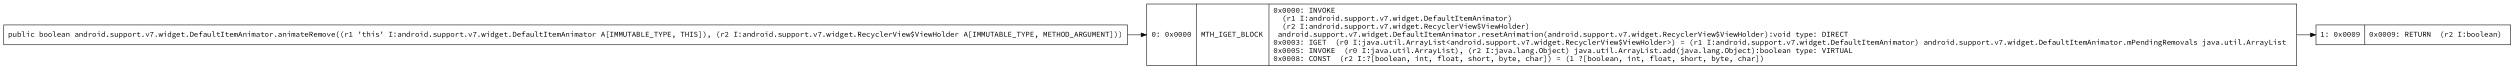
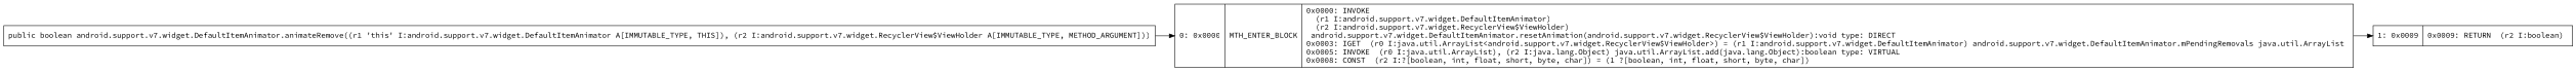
  digraph {
    rankdir=LR
    fontname="Source Code Pro"
    node [shape=record fontname="Source Code Pro"]
    edge [fontname="Source Code Pro"]
-   n1 [label="{0\:\ 0x0000|MTH_IGET_BLOCK\l|0x0000: INVOKE  \l  (r1 I:android.support.v7.widget.DefaultItemAnimator)\l  (r2 I:android.support.v7.widget.RecyclerView$ViewHolder)\l android.support.v7.widget.DefaultItemAnimator.resetAnimation(android.support.v7.widget.RecyclerView$ViewHolder):void type: DIRECT \l0x0003: IGET  (r0 I:java.util.ArrayList\<android.support.v7.widget.RecyclerView$ViewHolder\>) = (r1 I:android.support.v7.widget.DefaultItemAnimator) android.support.v7.widget.DefaultItemAnimator.mPendingRemovals java.util.ArrayList \l0x0005: INVOKE  (r0 I:java.util.ArrayList), (r2 I:java.lang.Object) java.util.ArrayList.add(java.lang.Object):boolean type: VIRTUAL \l0x0008: CONST  (r2 I:?[boolean, int, float, short, byte, char]) = (1 ?[boolean, int, float, short, byte, char]) \l}"]
+   n1 [label="{0\:\ 0x0000|MTH_ENTER_BLOCK\l|0x0000: INVOKE  \l  (r1 I:android.support.v7.widget.DefaultItemAnimator)\l  (r2 I:android.support.v7.widget.RecyclerView$ViewHolder)\l android.support.v7.widget.DefaultItemAnimator.resetAnimation(android.support.v7.widget.RecyclerView$ViewHolder):void type: DIRECT \l0x0003: IGET  (r0 I:java.util.ArrayList\<android.support.v7.widget.RecyclerView$ViewHolder\>) = (r1 I:android.support.v7.widget.DefaultItemAnimator) android.support.v7.widget.DefaultItemAnimator.mPendingRemovals java.util.ArrayList \l0x0005: INVOKE  (r0 I:java.util.ArrayList), (r2 I:java.lang.Object) java.util.ArrayList.add(java.lang.Object):boolean type: VIRTUAL \l0x0008: CONST  (r2 I:?[boolean, int, float, short, byte, char]) = (1 ?[boolean, int, float, short, byte, char]) \l}"]
    n2 [label="{1\:\ 0x0009|0x0009: RETURN  (r2 I:boolean) \l}"]
    n3 [label="{public boolean android.support.v7.widget.DefaultItemAnimator.animateRemove((r1 'this' I:android.support.v7.widget.DefaultItemAnimator A[IMMUTABLE_TYPE, THIS]), (r2 I:android.support.v7.widget.RecyclerView$ViewHolder A[IMMUTABLE_TYPE, METHOD_ARGUMENT])) }"]
    n1 -> n2
    n3 -> n1
  }
